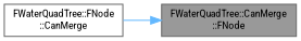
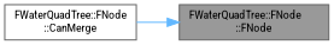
  digraph {
    rankdir=RL
    fontname="Roboto Condensed"
    node [fontname="Roboto Condensed" fontsize=10 shape=box style=filled]
-   n1 [color=gray40 fillcolor=grey60 fontcolor=black height=0.2 label="FWaterQuadTree::CanMerge\l::FNode" width=0.4]
+   n1 [color=gray40 fillcolor=grey60 fontcolor=black height=0.2 label="FWaterQuadTree::FNode\l::FNode" width=0.4]
    n2 [color=grey40 fillcolor=white height=0.2 label="FWaterQuadTree::FNode\l::CanMerge" width=0.4]
    n1 -> n2 [color=steelblue1 dir=back fontname="Roboto Condensed" fontsize=10 labelfontname=Helvetica labelfontsize=10 style=solid]
  }
